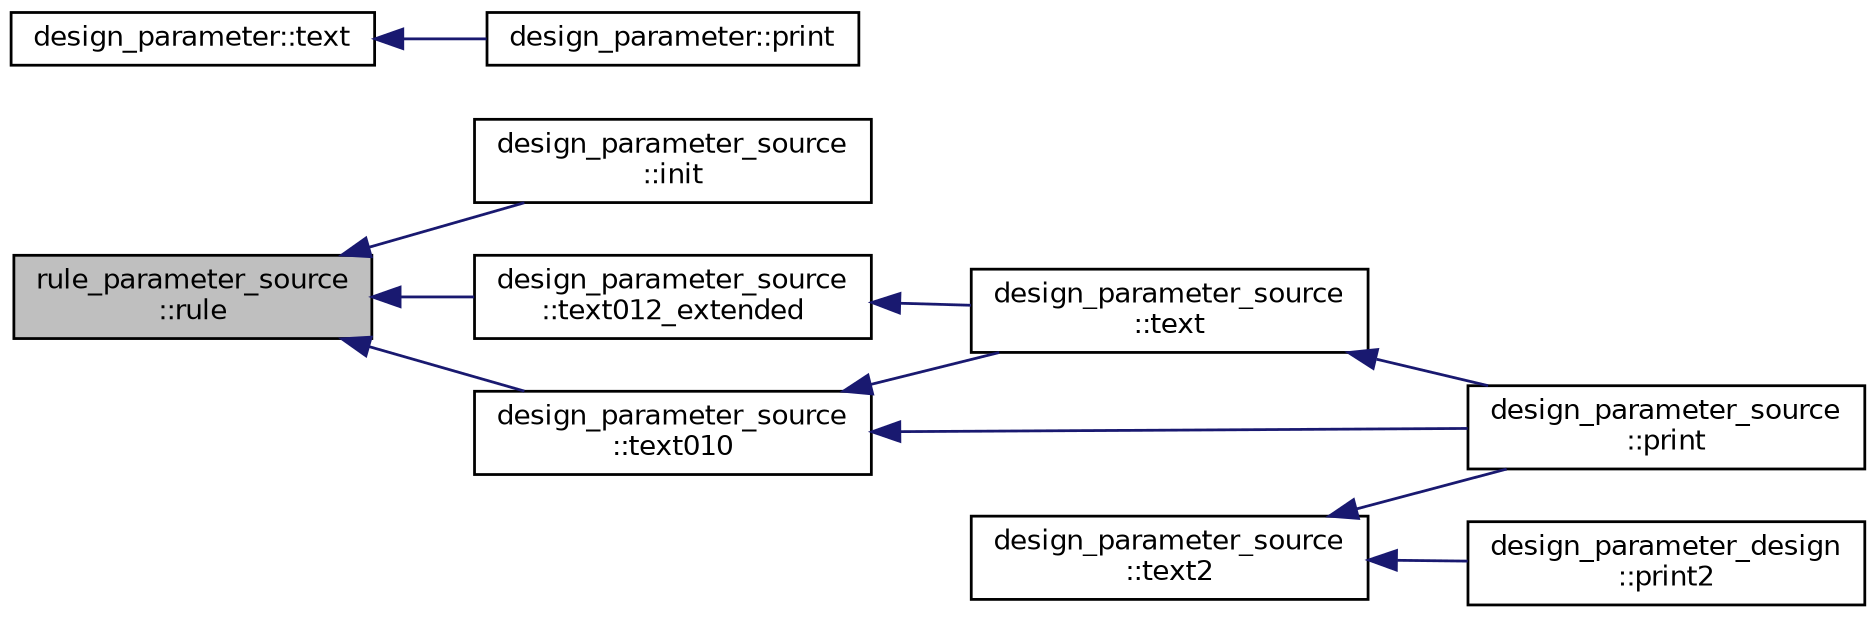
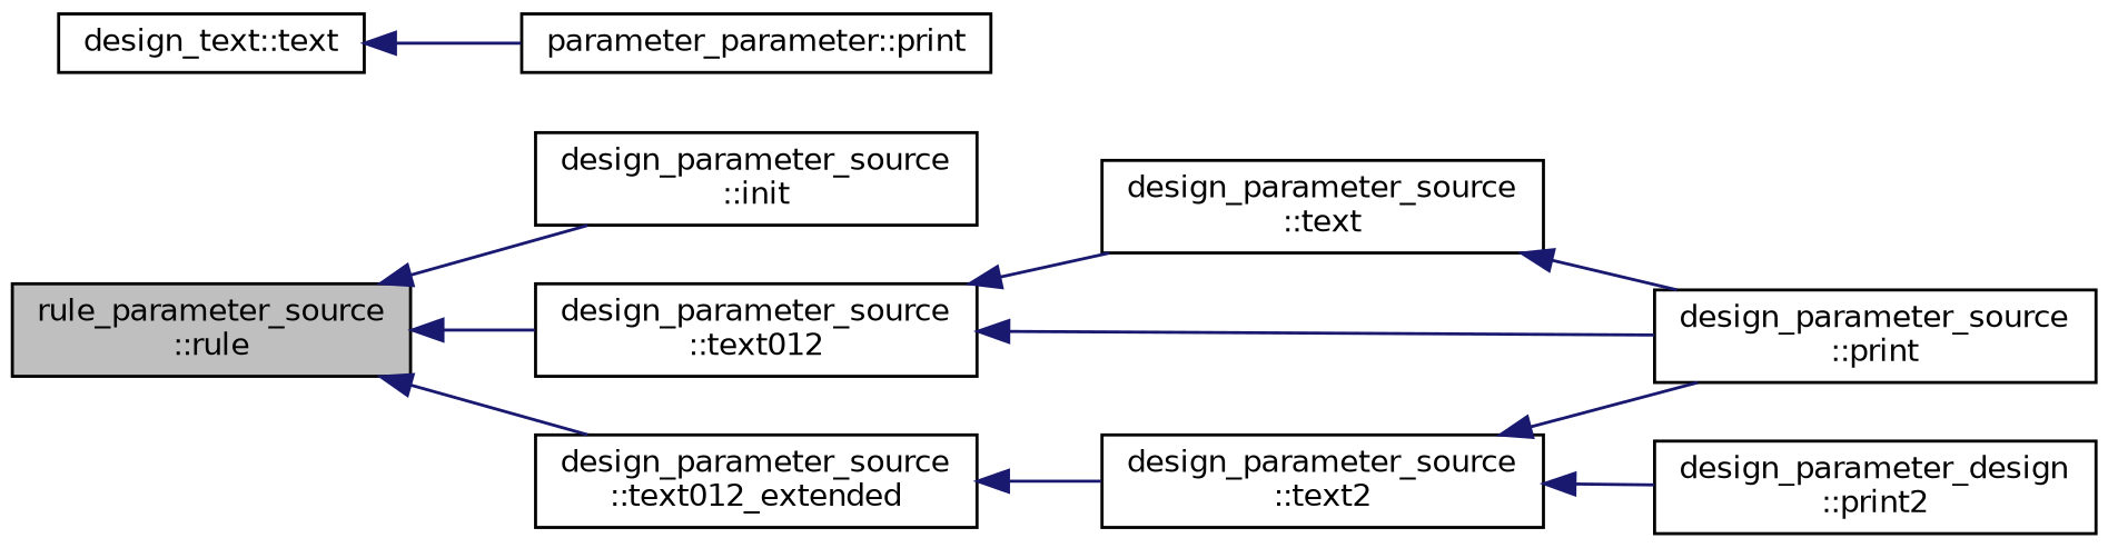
  digraph {
    rankdir=LR
    node [color=black fillcolor=white fontname=Helvetica fontsize=10 shape=record style=filled]
    edge [color=midnightblue dir=back fontname=Helvetica fontsize=10 labelfontname=Helvetica labelfontsize=10 style=solid]
    n1 [fillcolor=grey75 fontcolor=black height=0.2 label="rule_parameter_source\l::rule" width=0.4]
    n2 [height=0.2 label="design_parameter_source\l::init" width=0.4]
-   n3 [height=0.2 label="design_parameter_source\l::text010" width=0.4]
+   n3 [height=0.2 label="design_parameter_source\l::text012" width=0.4]
    n4 [height=0.2 label="design_parameter_source\l::text012_extended" width=0.4]
    n5 [height=0.2 label="design_parameter_source\l::text" width=0.4]
    n6 [height=0.2 label="design_parameter_source\l::print" width=0.4]
    n7 [height=0.2 label="design_parameter_source\l::text2" width=0.4]
    n8 [height=0.2 label="design_parameter_design\l::print2" width=0.4]
-   n9 [height=0.2 label="design_parameter::text" width=0.4]
-   n10 [height=0.2 label="design_parameter::print" width=0.4]
+   n9 [height=0.2 label="design_text::text" width=0.4]
+   n10 [height=0.2 label="parameter_parameter::print" width=0.4]
    n1 -> n2
    n1 -> n3
    n1 -> n4
    n3 -> n5
    n3 -> n6
-   n4 -> n5
+   n4 -> n7
    n5 -> n6
    n7 -> n6
    n7 -> n8
    n9 -> n10
  }
